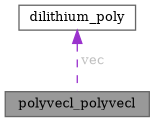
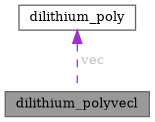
  digraph {
    fontname="DejaVu Serif"
    node [color=gray40 fontname="DejaVu Serif" fontsize=10 shape=box style=filled]
-   n1 [fillcolor=grey60 fontcolor=black height=0.2 label=polyvecl_polyvecl width=0.4]
+   n1 [fillcolor=grey60 fontcolor=black height=0.2 label=dilithium_polyvecl width=0.4]
    n2 [fillcolor=white height=0.2 label=dilithium_poly width=0.4]
    n2 -> n1 [color=darkorchid3 dir=back fontcolor=grey fontname="DejaVu Serif" fontsize=10 label=" vec" labelfontname=Helvetica labelfontsize=10 style=dashed]
  }
